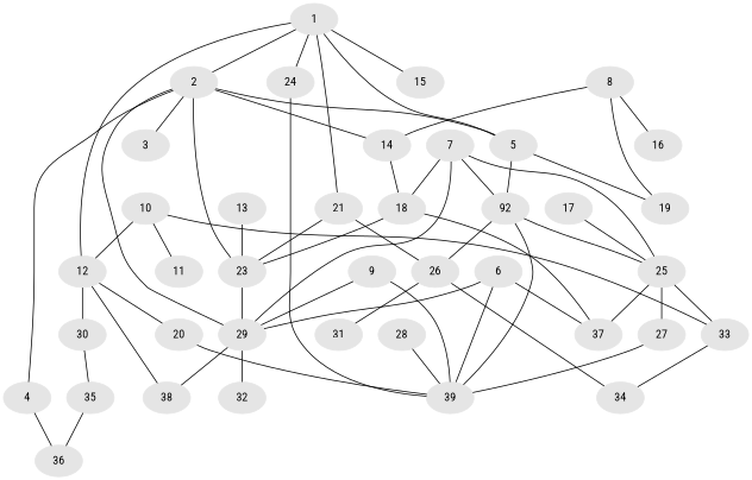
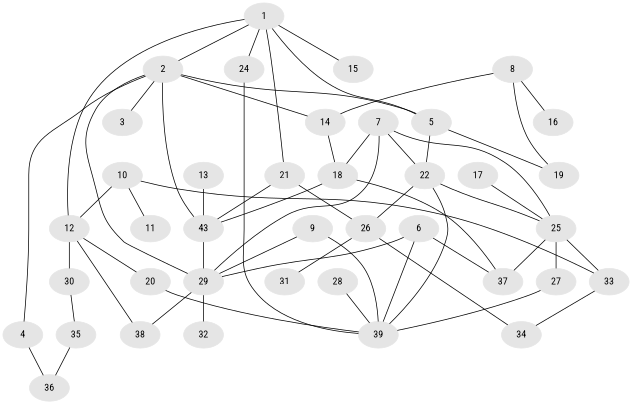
  graph {
    fontname="Roboto Condensed"
    node [color=gray90 fontname="Roboto Condensed" style=filled]
    edge [fontname="Roboto Condensed" weight=1.0]
    1
    2
    5
    12
    15
    21
    24
    3
    4
-   23
+   23 [label=43]
    29
    14
    19
-   22 [label=92]
+   22
    20
    30
    38
    26
    39
    36
    8
    16
    32
    25
    6
    37
    7
    18
    33
    27
    9
    10
    11
    34
    35
    13
    17
    31
    28
    1 -- 2
    1 -- 5
    1 -- 12
    1 -- 15
    1 -- 21
    1 -- 24
    2 -- 5
    2 -- 3
    2 -- 4
    2 -- 23
    2 -- 29
    2 -- 14
    5 -- 19
    5 -- 22
    12 -- 20
    12 -- 30
    12 -- 38
    21 -- 23
    21 -- 26
    24 -- 39
    4 -- 36
    23 -- 29
    29 -- 38
    29 -- 32
    14 -- 18
    22 -- 26
    22 -- 39
    22 -- 25
    20 -- 39
    30 -- 35
    26 -- 34
    26 -- 31
    8 -- 14
    8 -- 19
    8 -- 16
    25 -- 37
    25 -- 33
    25 -- 27
    6 -- 29
    6 -- 39
    6 -- 37
    7 -- 29
    7 -- 22
    7 -- 25
    7 -- 18
    18 -- 23
    18 -- 37
    33 -- 34
    27 -- 39
    9 -- 29
    9 -- 39
    10 -- 12
    10 -- 33
    10 -- 11
    35 -- 36
    13 -- 23
    17 -- 25
    28 -- 39
  }
